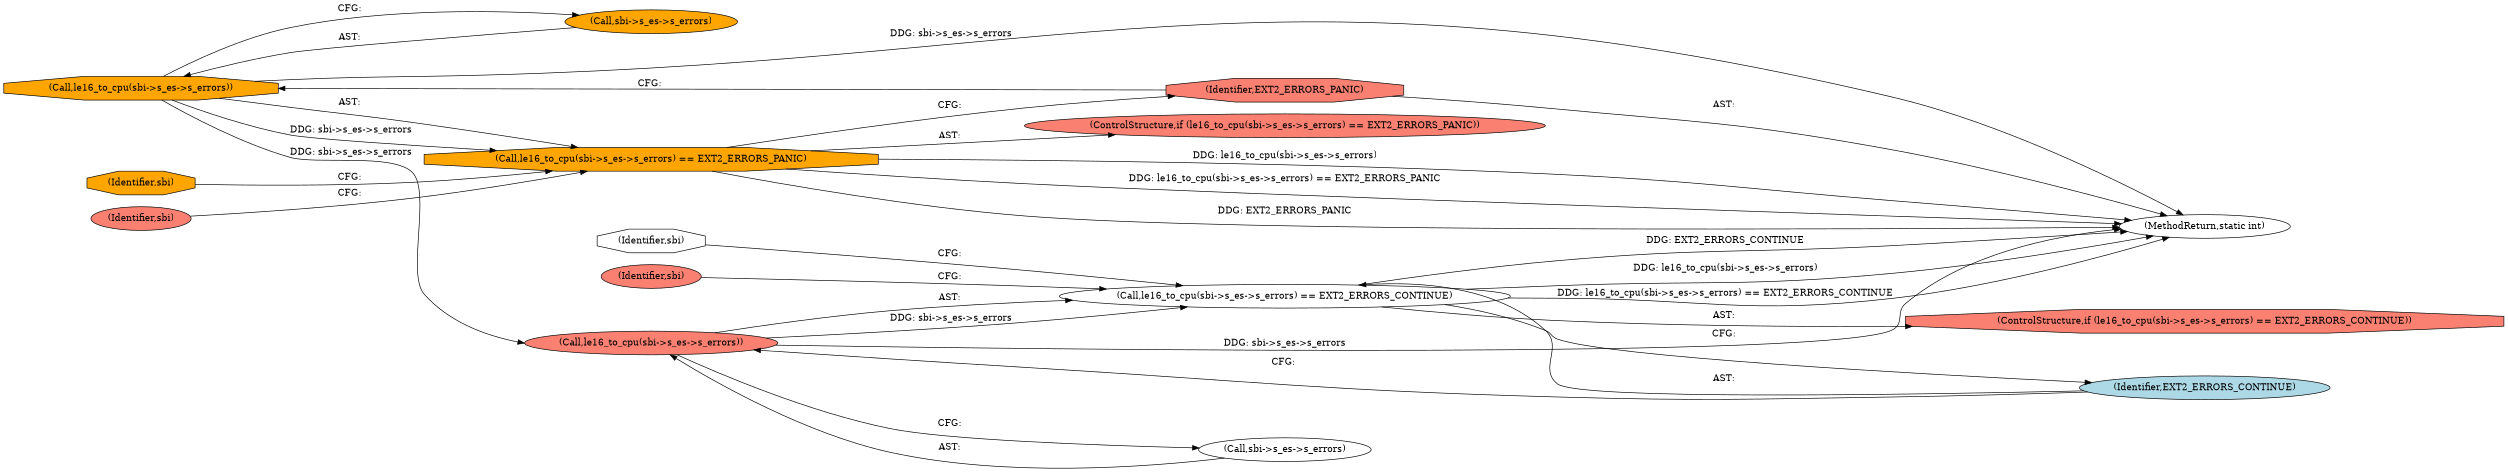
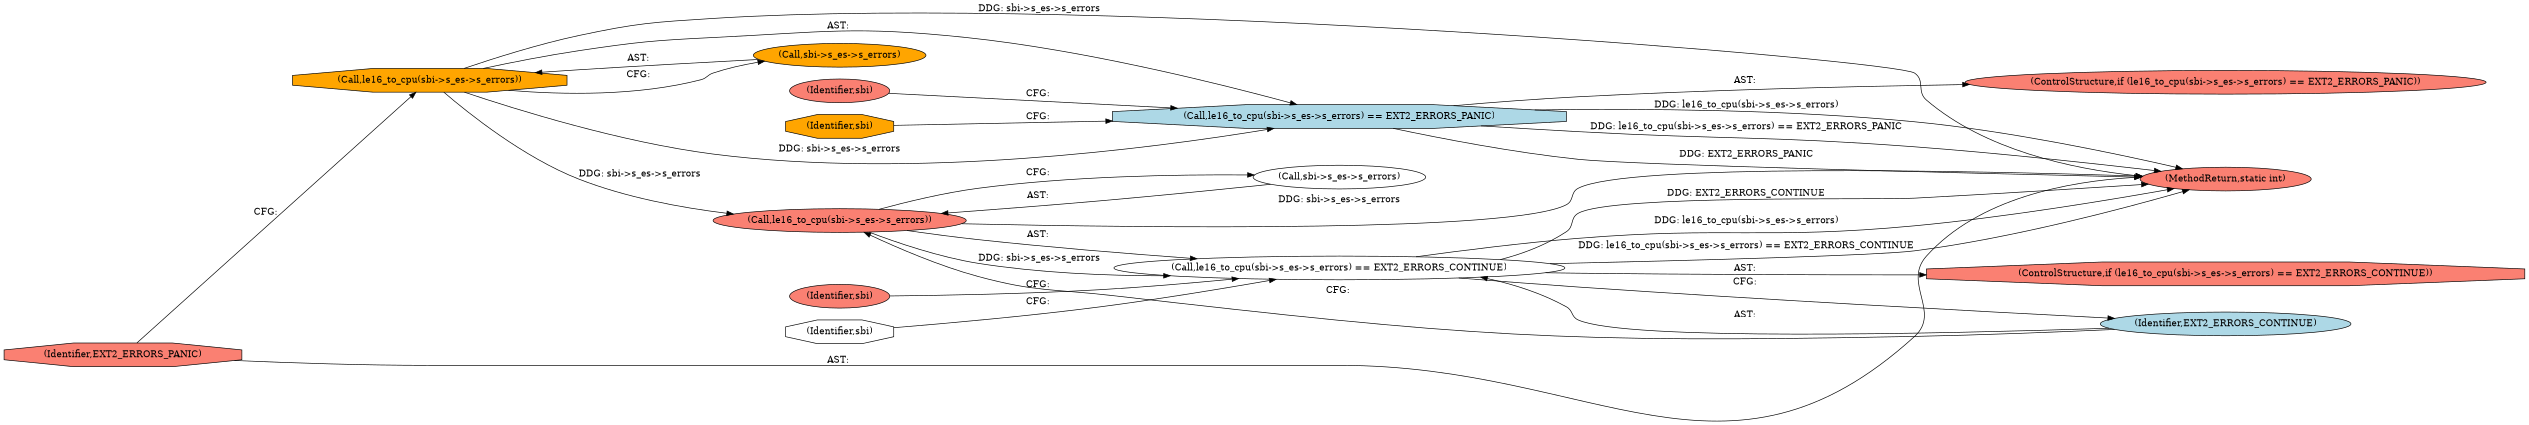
  digraph {
    rankdir=LR
    node [fillcolor=salmon shape=ellipse style=filled]
    n1 [fillcolor=orange label="(Call,le16_to_cpu(sbi->s_es->s_errors))" shape=octagon]
-   n2 [fillcolor=orange label="(Call,le16_to_cpu(sbi->s_es->s_errors) == EXT2_ERRORS_PANIC)" shape=octagon]
+   n2 [fillcolor=lightblue label="(Call,le16_to_cpu(sbi->s_es->s_errors) == EXT2_ERRORS_PANIC)" shape=octagon]
    n3 [label="(Call,le16_to_cpu(sbi->s_es->s_errors))"]
-   n4 [fillcolor=white label="(MethodReturn,static int)"]
+   n4 [label="(MethodReturn,static int)"]
    n5 [fillcolor=orange label="(Call,sbi->s_es->s_errors)"]
    n6 [label="(ControlStructure,if (le16_to_cpu(sbi->s_es->s_errors) == EXT2_ERRORS_PANIC))"]
    n7 [label="(Identifier,EXT2_ERRORS_PANIC)" shape=octagon]
    n8 [fillcolor=white label="(Call,le16_to_cpu(sbi->s_es->s_errors) == EXT2_ERRORS_CONTINUE)"]
    n9 [fillcolor=white label="(Call,sbi->s_es->s_errors)"]
    n10 [fillcolor=lightblue label="(Identifier,EXT2_ERRORS_CONTINUE)"]
    n11 [label="(ControlStructure,if (le16_to_cpu(sbi->s_es->s_errors) == EXT2_ERRORS_CONTINUE))" shape=octagon]
    n12 [label="(Identifier,sbi)"]
    n13 [fillcolor=orange label="(Identifier,sbi)" shape=octagon]
    n14 [label="(Identifier,sbi)"]
    n15 [fillcolor=white label="(Identifier,sbi)" shape=octagon]
    n1 -> n2 [label="AST: "]
    n1 -> n2 [label="DDG: sbi->s_es->s_errors"]
    n1 -> n3 [label="DDG: sbi->s_es->s_errors"]
    n1 -> n4 [label="DDG: sbi->s_es->s_errors"]
    n1 -> n5 [label="CFG: "]
    n2 -> n4 [label="DDG: le16_to_cpu(sbi->s_es->s_errors) == EXT2_ERRORS_PANIC"]
    n2 -> n4 [label="DDG: EXT2_ERRORS_PANIC"]
    n2 -> n4 [label="DDG: le16_to_cpu(sbi->s_es->s_errors)"]
    n2 -> n6 [label="AST: "]
-   n2 -> n7 [label="CFG: "]
    n3 -> n4 [label="DDG: sbi->s_es->s_errors"]
    n3 -> n8 [label="AST: "]
    n3 -> n8 [label="DDG: sbi->s_es->s_errors"]
    n3 -> n9 [label="CFG: "]
    n5 -> n1 [label="AST: "]
    n7 -> n1 [label="CFG: "]
    n7 -> n4 [label="AST: "]
    n8 -> n4 [label="DDG: EXT2_ERRORS_CONTINUE"]
    n8 -> n4 [label="DDG: le16_to_cpu(sbi->s_es->s_errors)"]
    n8 -> n4 [label="DDG: le16_to_cpu(sbi->s_es->s_errors) == EXT2_ERRORS_CONTINUE"]
    n8 -> n10 [label="CFG: "]
    n8 -> n11 [label="AST: "]
    n9 -> n3 [label="AST: "]
    n10 -> n3 [label="CFG: "]
    n10 -> n8 [label="AST: "]
    n12 -> n2 [label="CFG: "]
    n13 -> n2 [label="CFG: "]
    n14 -> n8 [label="CFG: "]
    n15 -> n8 [label="CFG: "]
  }
